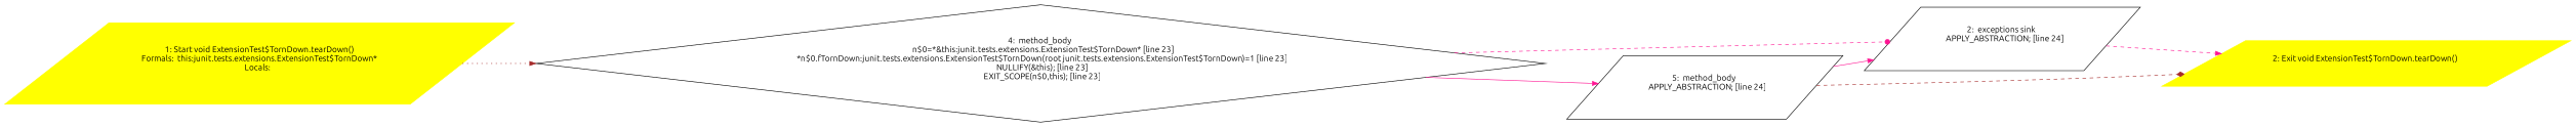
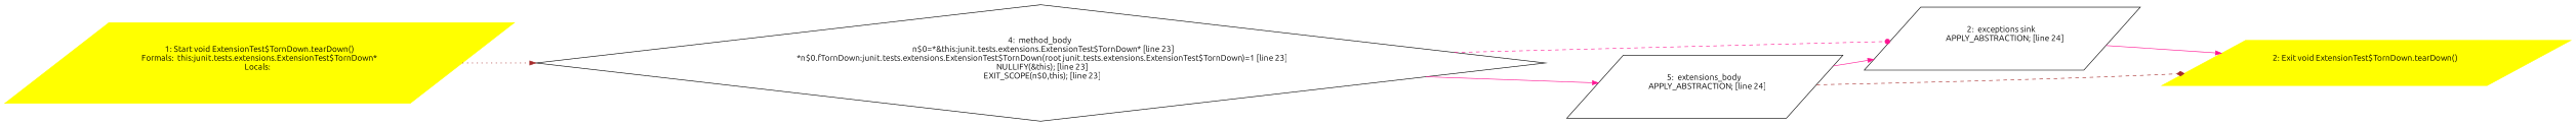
  digraph {
    fontname=Ubuntu
    rankdir=LR
    node [fontname=Ubuntu shape=parallelogram]
    edge [arrowhead=normal color=deeppink fontname=Ubuntu style=solid]
    n1 [color=yellow label="1: Start void ExtensionTest$TornDown.tearDown()\nFormals:  this:junit.tests.extensions.ExtensionTest$TornDown*\nLocals:  \n  " style=filled]
    n2 [label="4:  method_body \n   n$0=*&this:junit.tests.extensions.ExtensionTest$TornDown* [line 23]\n  *n$0.fTornDown:junit.tests.extensions.ExtensionTest$TornDown(root junit.tests.extensions.ExtensionTest$TornDown)=1 [line 23]\n  NULLIFY(&this); [line 23]\n  EXIT_SCOPE(n$0,this); [line 23]\n " shape=diamond]
    n3 [label="2:  exceptions sink \n   APPLY_ABSTRACTION; [line 24]\n "]
-   n4 [label="5:  method_body \n   APPLY_ABSTRACTION; [line 24]\n "]
+   n4 [label="5:  extensions_body \n   APPLY_ABSTRACTION; [line 24]\n "]
    n5 [color=yellow label="2: Exit void ExtensionTest$TornDown.tearDown() \n  " style=filled]
    n1 -> n2 [color=brown style=dotted]
    n2 -> n3 [arrowhead=dot style=dashed]
    n2 -> n4
-   n3 -> n5 [style=dashed]
+   n3 -> n5
    n4 -> n3
    n4 -> n5 [arrowhead=diamond color=brown style=dashed]
  }
